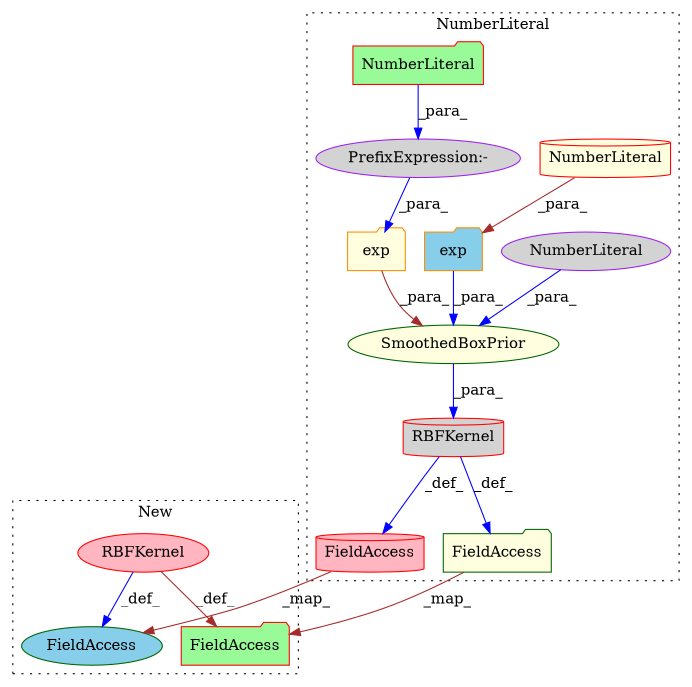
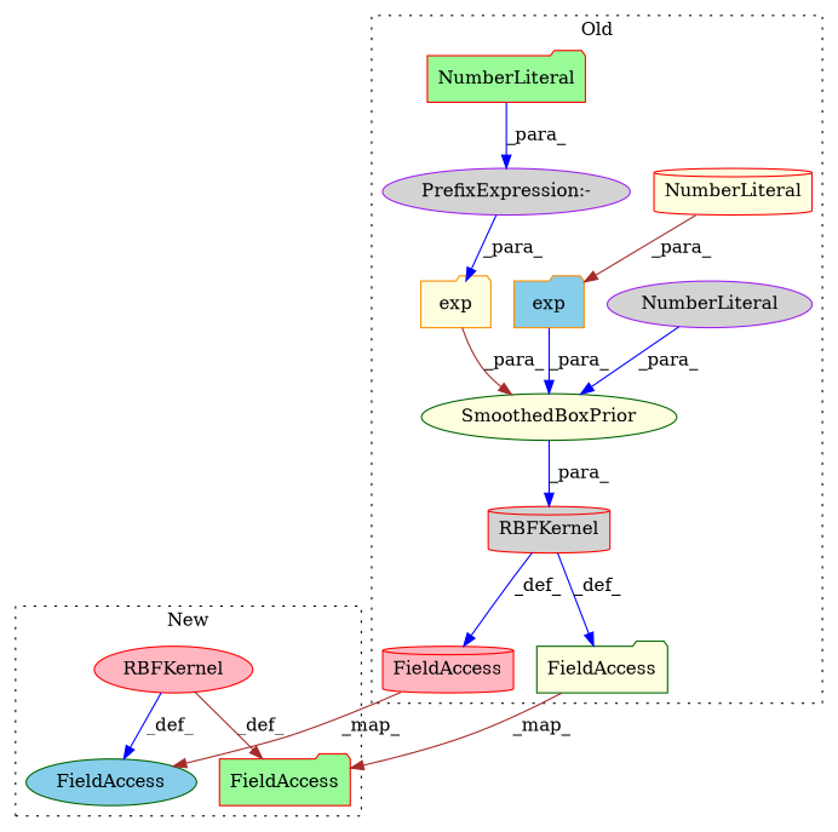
  digraph {
    node [a=32 l=1 shape=ellipse style=filled fillcolor=lightyellow color=red]
    edge [color=blue]
    n1 [l="17,1" label=SmoothedBoxPrior s="1864,1899" color=darkgreen]
    n2 [a=34 l=3 label=NumberLiteral s=1896 fillcolor=lightgrey color=purple]
    n3 [l="4,1" label=exp s="1889,1894" shape=folder fillcolor=skyblue color=darkorange]
    n4 [a=34 label=NumberLiteral s=1893 shape=cylinder]
    n5 [l="4,1" label=exp s="1881,1887" shape=folder color=darkorange]
    n6 [a=38 label="PrefixExpression:-" s=1885 fillcolor=lightgrey color=purple]
    n7 [a=34 label=NumberLiteral s=1886 shape=folder fillcolor=palegreen]
    n8 [l="10,1" label=RBFKernel s="1852,1900" shape=cylinder fillcolor=lightgrey]
    n9 [a=22 l=22 label=FieldAccess s=1817 shape=cylinder fillcolor=lightpink]
    n10 [a=22 l=17 label=FieldAccess s=1908 shape=folder color=darkgreen]
    n11 [l="10,1" label=RBFKernel s="1786,1797" fillcolor=lightpink]
    n12 [a=22 l=22 label=FieldAccess s=1763 fillcolor=skyblue color=darkgreen]
    n13 [a=22 l=17 label=FieldAccess s=1804 shape=folder fillcolor=palegreen]
    subgraph cluster_1 {
-     label=NumberLiteral
+     label=Old
      style=dotted
      n1
      n2
      n3
      n4
      n5
      n6
      n7
      n8
      n9
      n10
    }
    subgraph cluster_2 {
      label=New
      style=dotted
      n11
      n12
      n13
    }
    n1 -> n8 [label=_para_]
    n2 -> n1 [label=_para_]
    n3 -> n1 [label=_para_]
    n4 -> n3 [label=_para_ color=brown]
    n5 -> n1 [label=_para_ color=brown]
    n6 -> n5 [label=_para_]
    n7 -> n6 [label=_para_]
    n8 -> n9 [label=_def_]
    n8 -> n10 [label=_def_]
    n9 -> n12 [label=_map_ color=brown]
    n10 -> n13 [label=_map_ color=brown]
    n11 -> n12 [label=_def_]
    n11 -> n13 [label=_def_ color=brown]
  }
